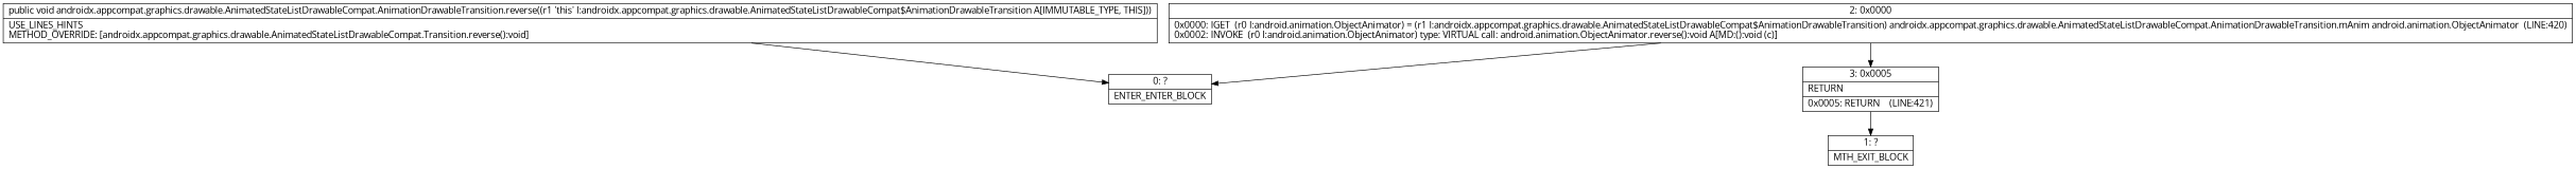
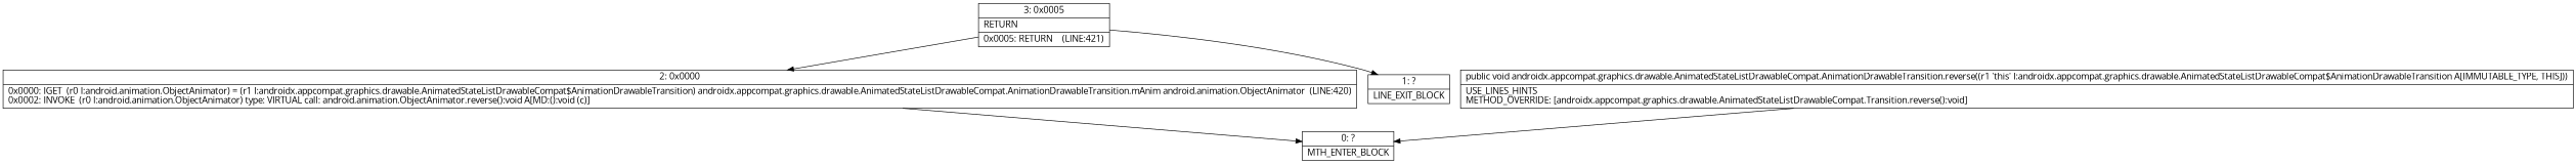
  digraph {
    fontname="Open Sans"
    node [fontname="Open Sans" shape=record]
    edge [fontname="Open Sans"]
-   n1 [label="{0\:\ ?|ENTER_ENTER_BLOCK\l}"]
+   n1 [label="{0\:\ ?|MTH_ENTER_BLOCK\l}"]
    n2 [label="{2\:\ 0x0000|0x0000: IGET  (r0 I:android.animation.ObjectAnimator) = (r1 I:androidx.appcompat.graphics.drawable.AnimatedStateListDrawableCompat$AnimationDrawableTransition) androidx.appcompat.graphics.drawable.AnimatedStateListDrawableCompat.AnimationDrawableTransition.mAnim android.animation.ObjectAnimator  (LINE:420)\l0x0002: INVOKE  (r0 I:android.animation.ObjectAnimator) type: VIRTUAL call: android.animation.ObjectAnimator.reverse():void A[MD:():void (c)]\l}"]
    n3 [label="{3\:\ 0x0005|RETURN\l|0x0005: RETURN    (LINE:421)\l}"]
-   n4 [label="{1\:\ ?|MTH_EXIT_BLOCK\l}"]
+   n4 [label="{1\:\ ?|LINE_EXIT_BLOCK\l}"]
    n5 [label="{public void androidx.appcompat.graphics.drawable.AnimatedStateListDrawableCompat.AnimationDrawableTransition.reverse((r1 'this' I:androidx.appcompat.graphics.drawable.AnimatedStateListDrawableCompat$AnimationDrawableTransition A[IMMUTABLE_TYPE, THIS]))  | USE_LINES_HINTS\lMETHOD_OVERRIDE: [androidx.appcompat.graphics.drawable.AnimatedStateListDrawableCompat.Transition.reverse():void]\l}"]
    n2 -> n1
-   n2 -> n3
+   n3 -> n2
    n3 -> n4
    n5 -> n1
  }
